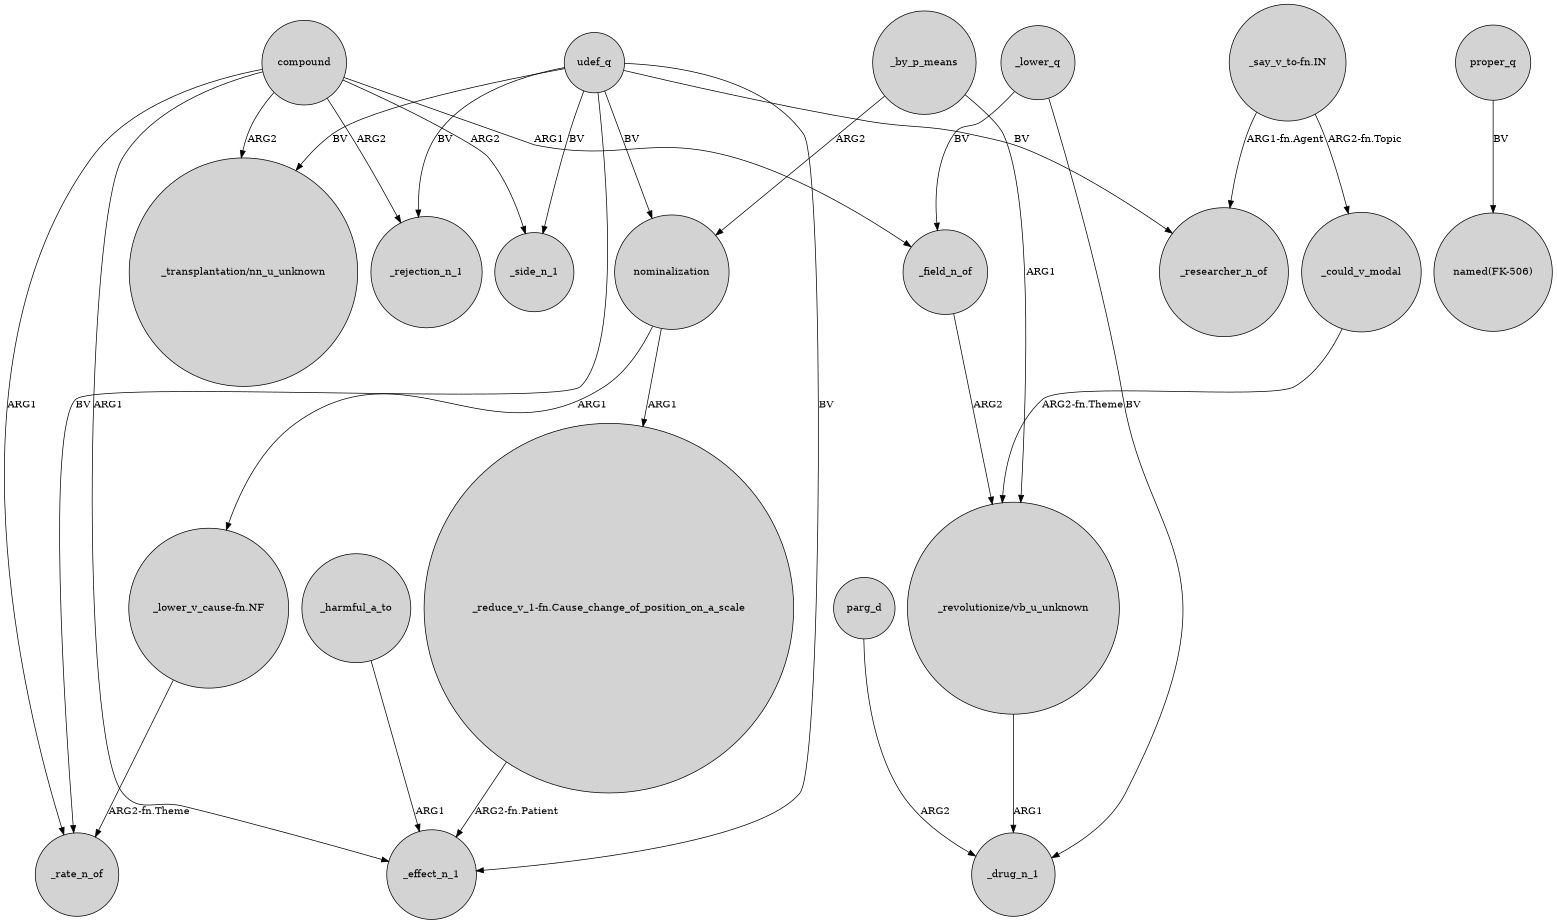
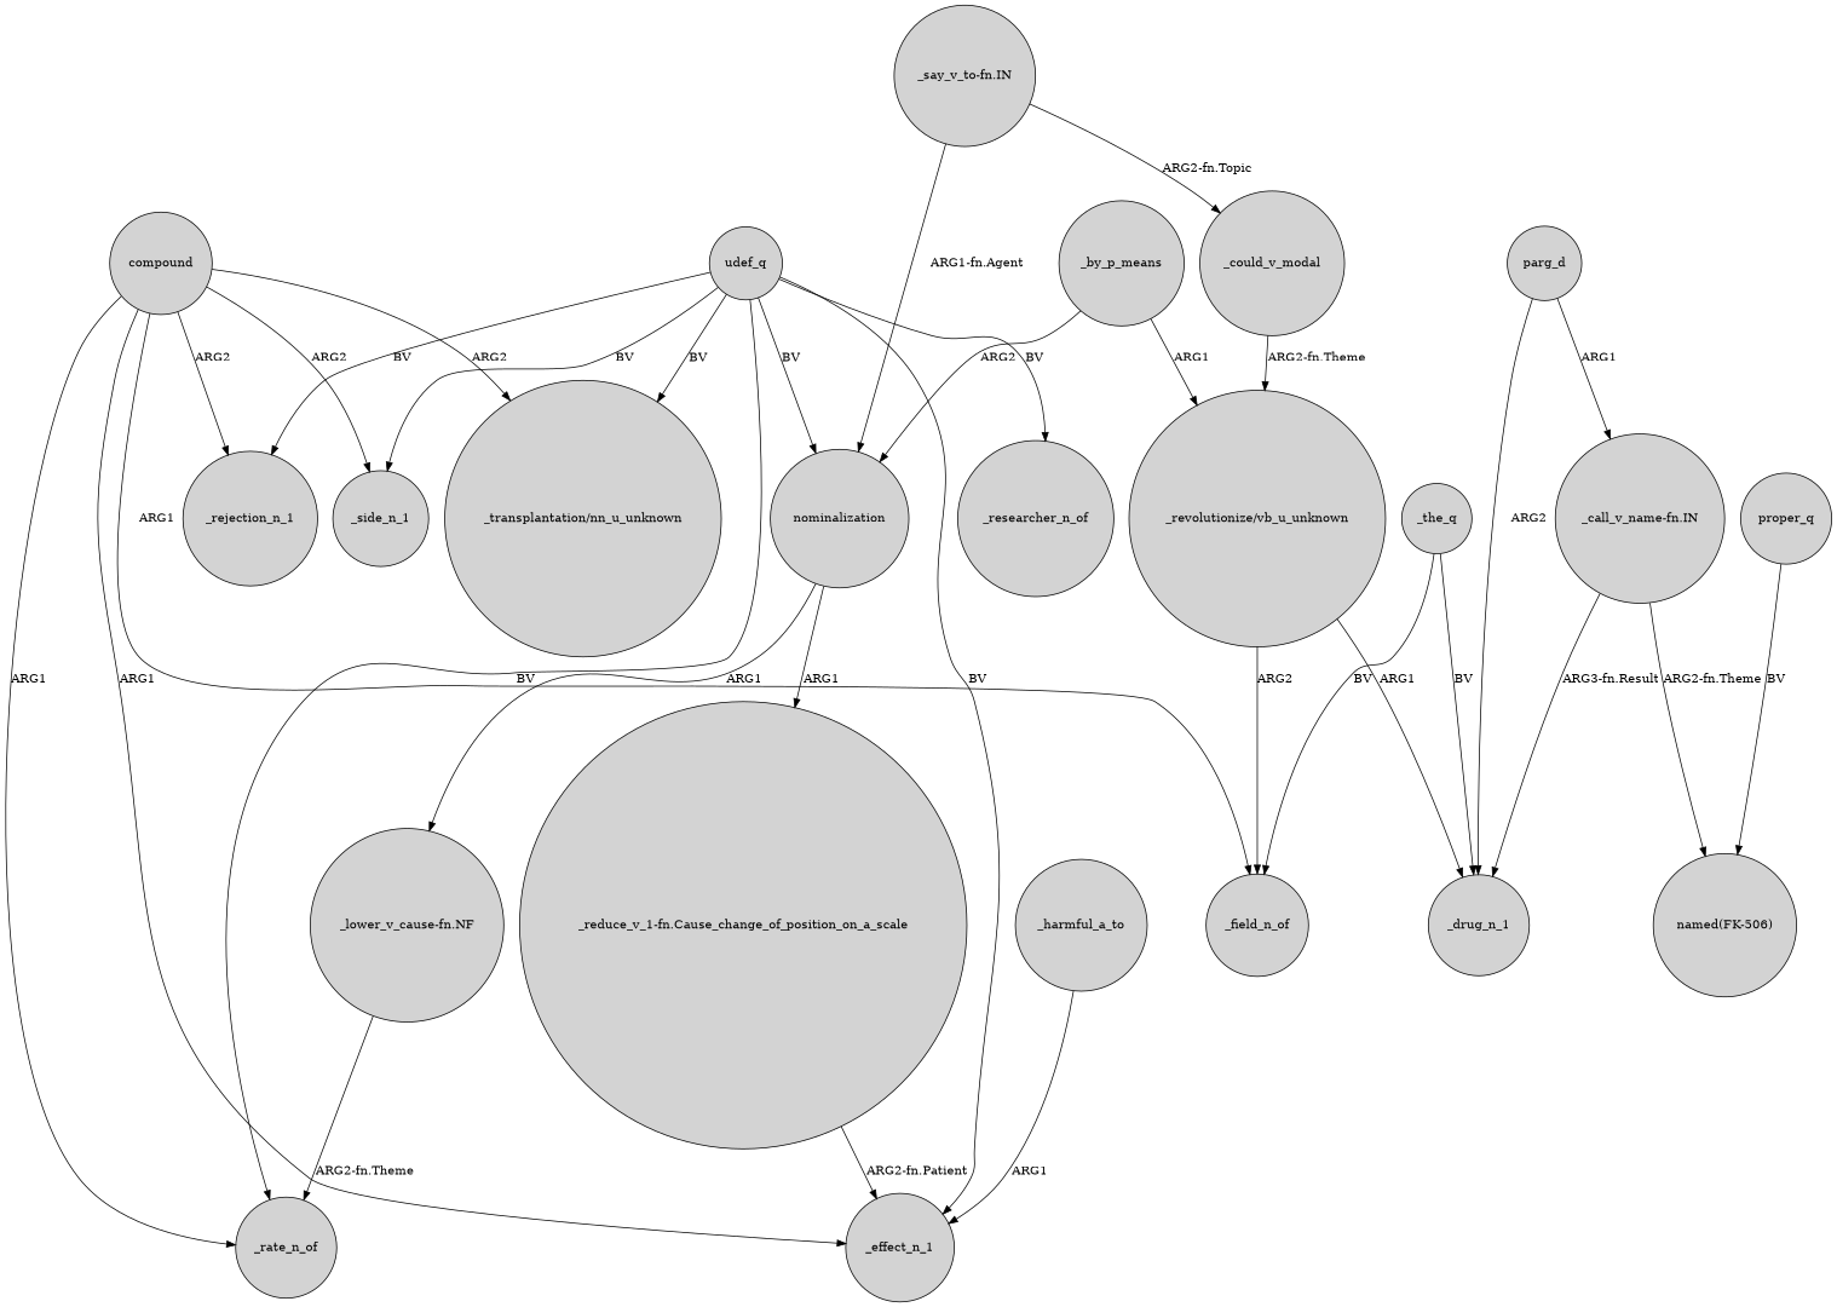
  digraph {
    fontname="DejaVu Serif"
    node [fontname="DejaVu Serif" shape=circle style=filled]
    edge [fontname="DejaVu Serif"]
+   "_call_v_name-fn.IN"
    _drug_n_1
    "named(FK-506)"
    udef_q
    "_transplantation/nn_u_unknown"
    _rate_n_of
    _rejection_n_1
    nominalization
    _side_n_1
    _effect_n_1
    _researcher_n_of
    "_lower_v_cause-fn.NF"
    "_reduce_v_1-fn.Cause_change_of_position_on_a_scale"
    compound
    _field_n_of
    _by_p_means
    "_revolutionize/vb_u_unknown"
    parg_d
    "_say_v_to-fn.IN"
    _could_v_modal
-   _the_q [label=_lower_q]
+   _the_q
    _harmful_a_to
    proper_q
+   "_call_v_name-fn.IN" -> _drug_n_1 [label="ARG3-fn.Result"]
+   "_call_v_name-fn.IN" -> "named(FK-506)" [label="ARG2-fn.Theme"]
    udef_q -> "_transplantation/nn_u_unknown" [label=BV]
    udef_q -> _rate_n_of [label=BV]
    udef_q -> _rejection_n_1 [label=BV]
    udef_q -> nominalization [label=BV]
    udef_q -> _side_n_1 [label=BV]
    udef_q -> _effect_n_1 [label=BV]
    udef_q -> _researcher_n_of [label=BV]
    nominalization -> "_lower_v_cause-fn.NF" [label=ARG1]
    nominalization -> "_reduce_v_1-fn.Cause_change_of_position_on_a_scale" [label=ARG1]
    "_lower_v_cause-fn.NF" -> _rate_n_of [label="ARG2-fn.Theme"]
    "_reduce_v_1-fn.Cause_change_of_position_on_a_scale" -> _effect_n_1 [label="ARG2-fn.Patient"]
    compound -> "_transplantation/nn_u_unknown" [label=ARG2]
    compound -> _rate_n_of [label=ARG1]
    compound -> _rejection_n_1 [label=ARG2]
    compound -> _side_n_1 [label=ARG2]
    compound -> _effect_n_1 [label=ARG1]
    compound -> _field_n_of [label=ARG1]
    _by_p_means -> nominalization [label=ARG2]
    _by_p_means -> "_revolutionize/vb_u_unknown" [label=ARG1]
    "_revolutionize/vb_u_unknown" -> _drug_n_1 [label=ARG1]
-   _field_n_of -> "_revolutionize/vb_u_unknown" [label=ARG2]
+   "_revolutionize/vb_u_unknown" -> _field_n_of [label=ARG2]
+   parg_d -> "_call_v_name-fn.IN" [label=ARG1]
    parg_d -> _drug_n_1 [label=ARG2]
-   "_say_v_to-fn.IN" -> _researcher_n_of [label="ARG1-fn.Agent"]
+   "_say_v_to-fn.IN" -> nominalization [label="ARG1-fn.Agent"]
    "_say_v_to-fn.IN" -> _could_v_modal [label="ARG2-fn.Topic"]
    _could_v_modal -> "_revolutionize/vb_u_unknown" [label="ARG2-fn.Theme"]
    _the_q -> _drug_n_1 [label=BV]
    _the_q -> _field_n_of [label=BV]
    _harmful_a_to -> _effect_n_1 [label=ARG1]
    proper_q -> "named(FK-506)" [label=BV]
  }
